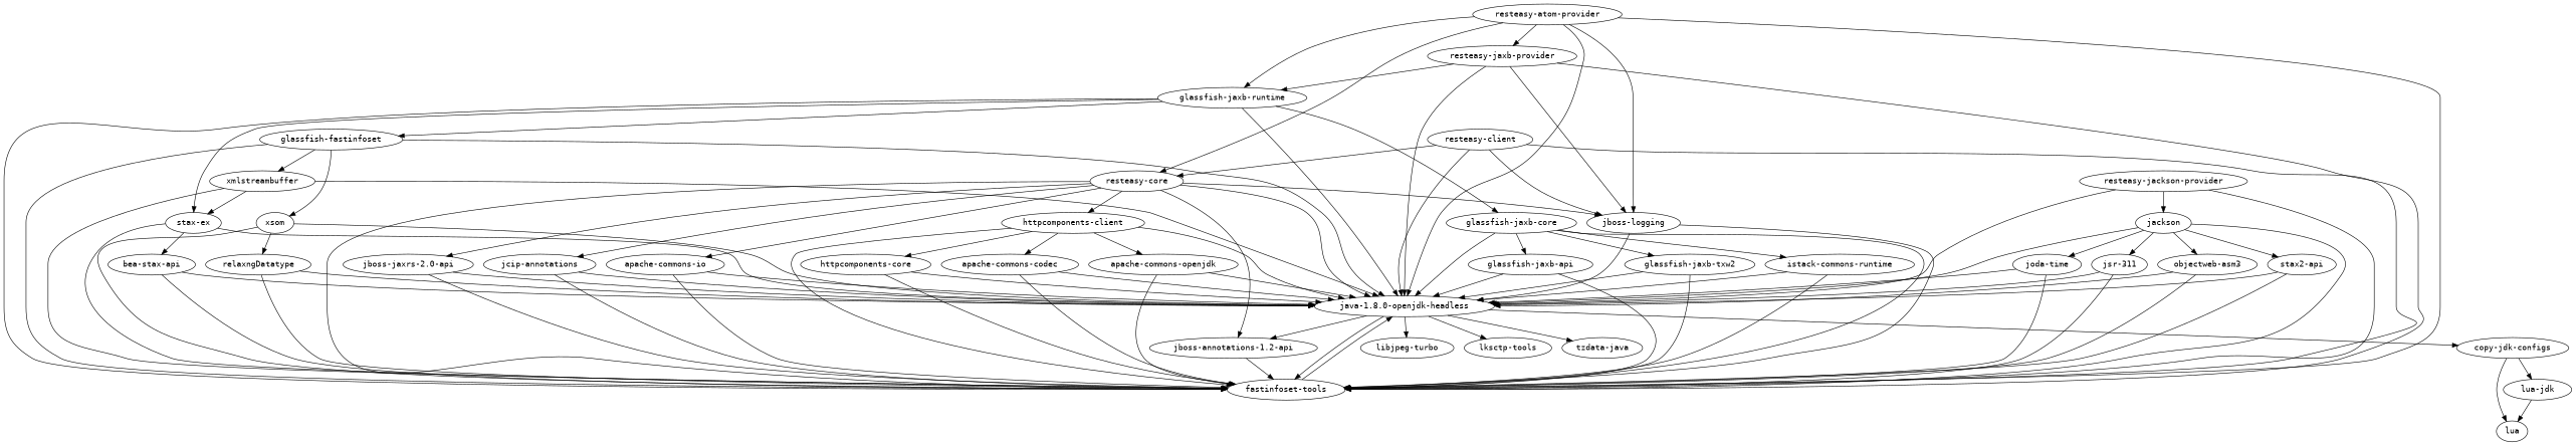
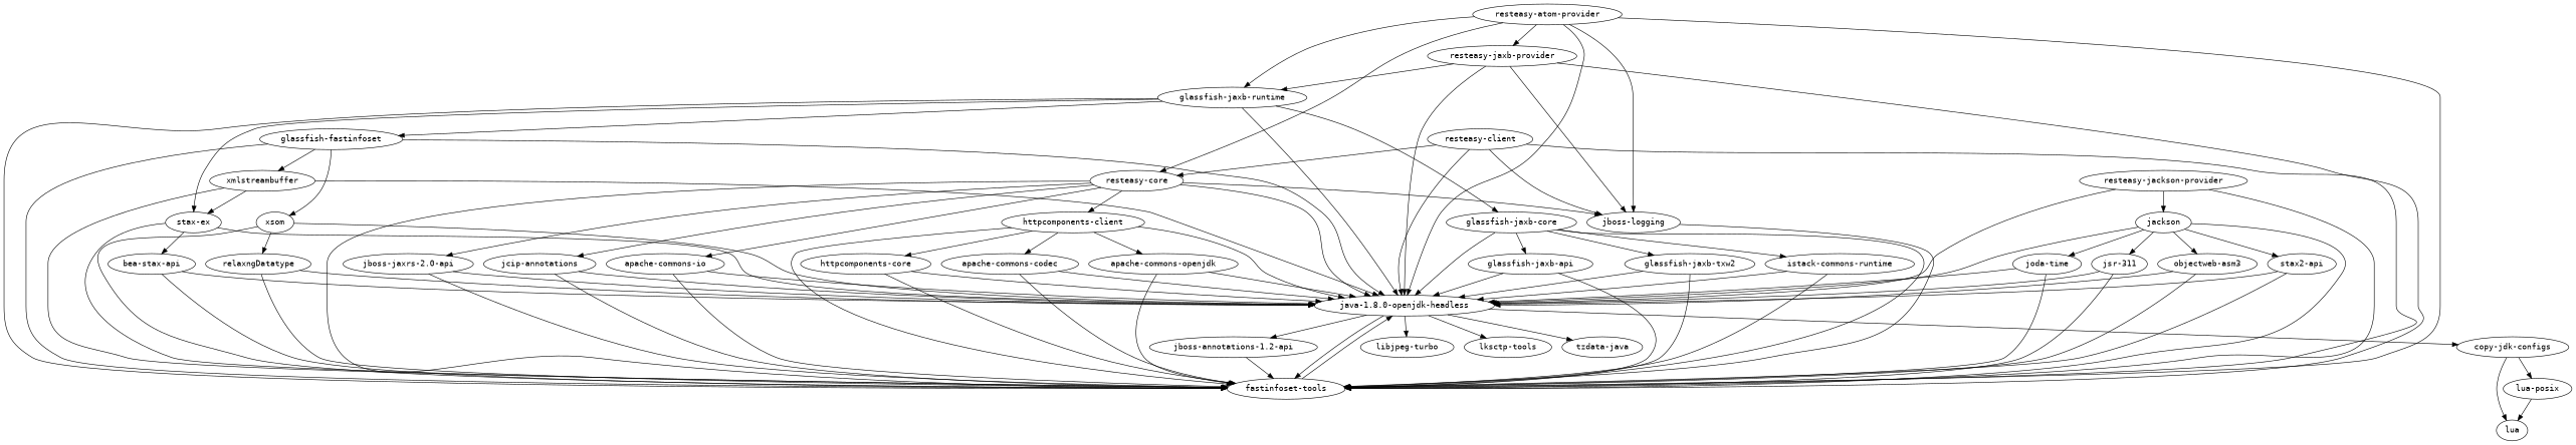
  strict digraph {
    node [fontname=monospace]
    "apache-commons-codec"
    "java-1.8.0-openjdk-headless"
    n3 [label="fastinfoset-tools"]
    "copy-jdk-configs"
    "libjpeg-turbo"
    "lksctp-tools"
    "tzdata-java"
    "jboss-annotations-1.2-api"
    lua
-   "lua-posix" [label="lua-jdk"]
+   "lua-posix"
    "apache-commons-io"
    n12 [label="apache-commons-openjdk"]
    "bea-stax-api"
    "glassfish-fastinfoset"
    xmlstreambuffer
    xsom
    "stax-ex"
    relaxngDatatype
    "glassfish-jaxb-api"
    "glassfish-jaxb-core"
    "glassfish-jaxb-txw2"
    "istack-commons-runtime"
    "glassfish-jaxb-runtime"
    "httpcomponents-client"
    "httpcomponents-core"
    jackson
    "joda-time"
    "jsr-311"
    "objectweb-asm3"
    "stax2-api"
    "jboss-jaxrs-2.0-api"
    "jboss-logging"
    "jcip-annotations"
    "resteasy-atom-provider"
    "resteasy-core"
    "resteasy-jaxb-provider"
    "resteasy-client"
    "resteasy-jackson-provider"
    "apache-commons-codec" -> "java-1.8.0-openjdk-headless"
    "apache-commons-codec" -> n3
    "java-1.8.0-openjdk-headless" -> n3
    "java-1.8.0-openjdk-headless" -> "copy-jdk-configs"
    "java-1.8.0-openjdk-headless" -> "libjpeg-turbo"
    "java-1.8.0-openjdk-headless" -> "lksctp-tools"
    "java-1.8.0-openjdk-headless" -> "tzdata-java"
    "java-1.8.0-openjdk-headless" -> "jboss-annotations-1.2-api"
    n3 -> "java-1.8.0-openjdk-headless"
    "copy-jdk-configs" -> lua
    "copy-jdk-configs" -> "lua-posix"
    "jboss-annotations-1.2-api" -> n3
    "lua-posix" -> lua
    "apache-commons-io" -> "java-1.8.0-openjdk-headless"
    "apache-commons-io" -> n3
    n12 -> "java-1.8.0-openjdk-headless"
    n12 -> n3
    "bea-stax-api" -> "java-1.8.0-openjdk-headless"
    "bea-stax-api" -> n3
    "glassfish-fastinfoset" -> "java-1.8.0-openjdk-headless"
    "glassfish-fastinfoset" -> n3
    "glassfish-fastinfoset" -> xmlstreambuffer
    "glassfish-fastinfoset" -> xsom
    xmlstreambuffer -> "java-1.8.0-openjdk-headless"
    xmlstreambuffer -> n3
    xmlstreambuffer -> "stax-ex"
    xsom -> "java-1.8.0-openjdk-headless"
    xsom -> n3
    xsom -> relaxngDatatype
    "stax-ex" -> "java-1.8.0-openjdk-headless"
    "stax-ex" -> n3
    "stax-ex" -> "bea-stax-api"
    relaxngDatatype -> "java-1.8.0-openjdk-headless"
    relaxngDatatype -> n3
    "glassfish-jaxb-api" -> "java-1.8.0-openjdk-headless"
    "glassfish-jaxb-api" -> n3
    "glassfish-jaxb-core" -> "java-1.8.0-openjdk-headless"
    "glassfish-jaxb-core" -> n3
    "glassfish-jaxb-core" -> "glassfish-jaxb-api"
    "glassfish-jaxb-core" -> "glassfish-jaxb-txw2"
    "glassfish-jaxb-core" -> "istack-commons-runtime"
    "glassfish-jaxb-txw2" -> "java-1.8.0-openjdk-headless"
    "glassfish-jaxb-txw2" -> n3
    "istack-commons-runtime" -> "java-1.8.0-openjdk-headless"
    "istack-commons-runtime" -> n3
    "glassfish-jaxb-runtime" -> "java-1.8.0-openjdk-headless"
    "glassfish-jaxb-runtime" -> n3
    "glassfish-jaxb-runtime" -> "glassfish-fastinfoset"
    "glassfish-jaxb-runtime" -> "stax-ex"
    "glassfish-jaxb-runtime" -> "glassfish-jaxb-core"
    "httpcomponents-client" -> "apache-commons-codec"
    "httpcomponents-client" -> "java-1.8.0-openjdk-headless"
    "httpcomponents-client" -> n3
    "httpcomponents-client" -> n12
    "httpcomponents-client" -> "httpcomponents-core"
    "httpcomponents-core" -> "java-1.8.0-openjdk-headless"
    "httpcomponents-core" -> n3
    jackson -> "java-1.8.0-openjdk-headless"
    jackson -> n3
    jackson -> "joda-time"
    jackson -> "jsr-311"
    jackson -> "objectweb-asm3"
    jackson -> "stax2-api"
    "joda-time" -> "java-1.8.0-openjdk-headless"
    "joda-time" -> n3
    "jsr-311" -> "java-1.8.0-openjdk-headless"
    "jsr-311" -> n3
    "objectweb-asm3" -> "java-1.8.0-openjdk-headless"
    "objectweb-asm3" -> n3
    "stax2-api" -> "java-1.8.0-openjdk-headless"
    "stax2-api" -> n3
    "jboss-jaxrs-2.0-api" -> "java-1.8.0-openjdk-headless"
    "jboss-jaxrs-2.0-api" -> n3
-   "jboss-logging" -> "java-1.8.0-openjdk-headless"
    "jboss-logging" -> n3
    "jcip-annotations" -> "java-1.8.0-openjdk-headless"
    "jcip-annotations" -> n3
    "resteasy-atom-provider" -> "java-1.8.0-openjdk-headless"
    "resteasy-atom-provider" -> n3
    "resteasy-atom-provider" -> "glassfish-jaxb-runtime"
    "resteasy-atom-provider" -> "jboss-logging"
    "resteasy-atom-provider" -> "resteasy-core"
    "resteasy-atom-provider" -> "resteasy-jaxb-provider"
    "resteasy-core" -> "java-1.8.0-openjdk-headless"
    "resteasy-core" -> n3
-   "resteasy-core" -> "jboss-annotations-1.2-api"
    "resteasy-core" -> "apache-commons-io"
    "resteasy-core" -> "httpcomponents-client"
    "resteasy-core" -> "jboss-jaxrs-2.0-api"
    "resteasy-core" -> "jboss-logging"
    "resteasy-core" -> "jcip-annotations"
    "resteasy-jaxb-provider" -> "java-1.8.0-openjdk-headless"
    "resteasy-jaxb-provider" -> n3
    "resteasy-jaxb-provider" -> "glassfish-jaxb-runtime"
    "resteasy-jaxb-provider" -> "jboss-logging"
    "resteasy-client" -> "java-1.8.0-openjdk-headless"
    "resteasy-client" -> n3
    "resteasy-client" -> "jboss-logging"
    "resteasy-client" -> "resteasy-core"
    "resteasy-jackson-provider" -> "java-1.8.0-openjdk-headless"
    "resteasy-jackson-provider" -> n3
    "resteasy-jackson-provider" -> jackson
  }
